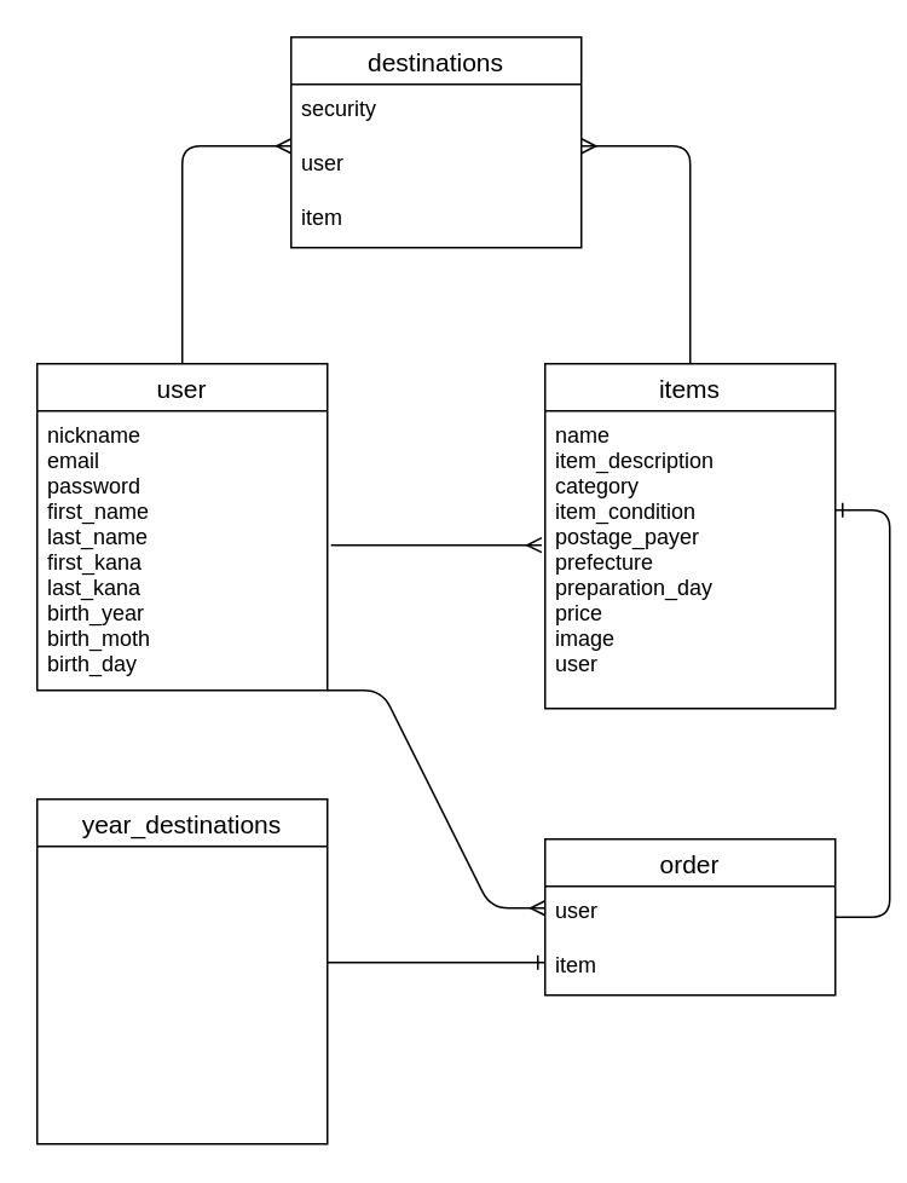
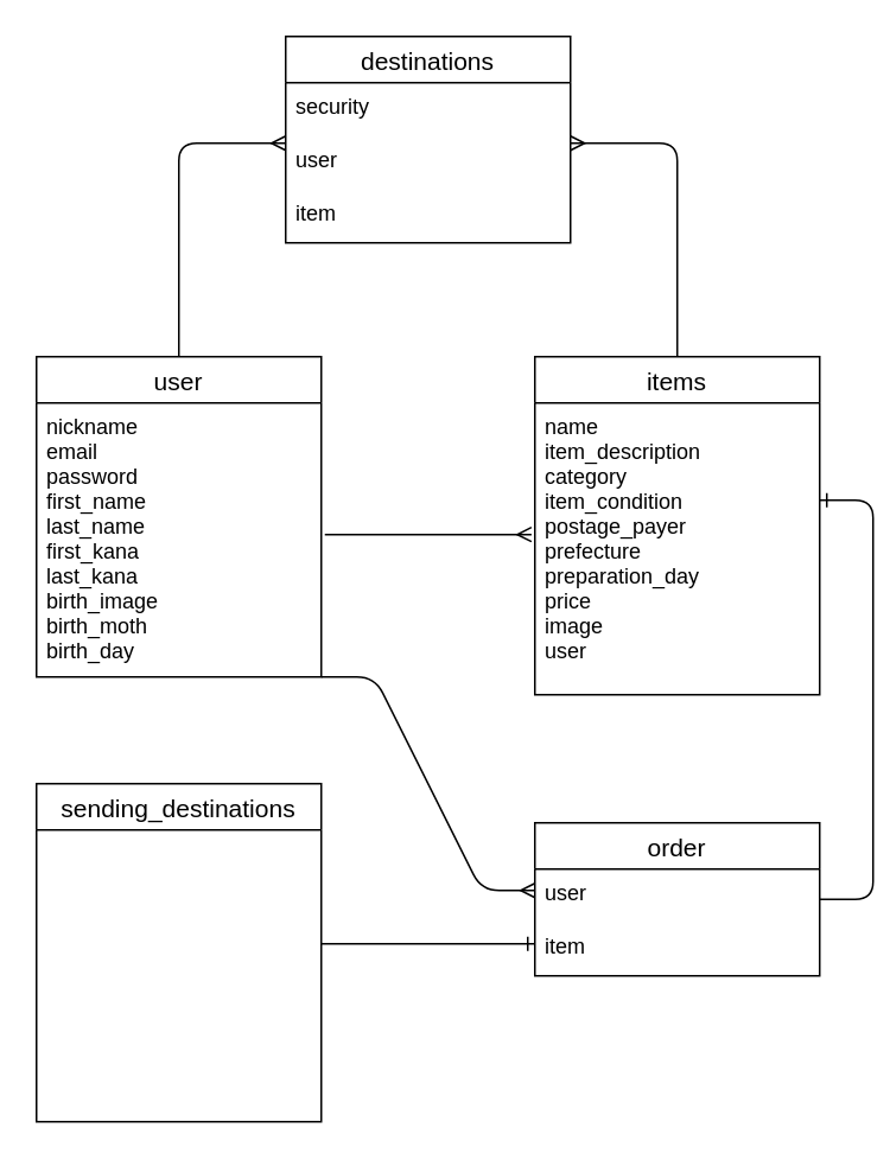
  <mxCell id="0" />
  <mxCell id="1" parent="0" />
  <mxCell id="2" value="user" style="swimlane;fontStyle=0;childLayout=stackLayout;horizontal=1;startSize=26;horizontalStack=0;resizeParent=1;resizeParentMax=0;resizeLast=0;collapsible=1;marginBottom=0;align=center;fontSize=14;" vertex="1" parent="1"><mxGeometry x="20" y="200" width="160" height="180" as="geometry" /></mxCell>
- <mxCell id="3" value="nickname&#10;email&#10;password&#10;first_name&#10;last_name&#10;first_kana&#10;last_kana&#10;birth_year&#10;birth_moth&#10;birth_day" style="text;strokeColor=none;fillColor=none;spacingLeft=4;spacingRight=4;overflow=hidden;rotatable=0;points=[[0,0.5],[1,0.5]];portConstraint=eastwest;fontSize=12;" vertex="1" parent="2"><mxGeometry y="26" width="160" height="154" as="geometry" /></mxCell>
- <mxCell id="4" value="year_destinations " style="swimlane;fontStyle=0;childLayout=stackLayout;horizontal=1;startSize=26;horizontalStack=0;resizeParent=1;resizeParentMax=0;resizeLast=0;collapsible=1;marginBottom=0;align=center;fontSize=14;" vertex="1" parent="1"><mxGeometry x="20" y="440" width="160" height="190" as="geometry" /></mxCell>
+ <mxCell id="3" value="nickname&#10;email&#10;password&#10;first_name&#10;last_name&#10;first_kana&#10;last_kana&#10;birth_image&#10;birth_moth&#10;birth_day" style="text;strokeColor=none;fillColor=none;spacingLeft=4;spacingRight=4;overflow=hidden;rotatable=0;points=[[0,0.5],[1,0.5]];portConstraint=eastwest;fontSize=12;" vertex="1" parent="2"><mxGeometry y="26" width="160" height="154" as="geometry" /></mxCell>
+ <mxCell id="4" value="sending_destinations " style="swimlane;fontStyle=0;childLayout=stackLayout;horizontal=1;startSize=26;horizontalStack=0;resizeParent=1;resizeParentMax=0;resizeLast=0;collapsible=1;marginBottom=0;align=center;fontSize=14;" vertex="1" parent="1"><mxGeometry x="20" y="440" width="160" height="190" as="geometry" /></mxCell>
  <mxCell id="5" value="approval_code&#10;expiration_date&#10;security_code&#10;post_code&#10;prefecture&#10;city&#10;house_number&#10;price_name&#10;phone_number&#10;order " style="text;strokeColor=none;fillColor=none;spacingLeft=4;spacingRight=4;overflow=hidden;rotatable=0;points=[[0,0.5],[1,0.5]];portConstraint=eastwest;fontSize=12;fontColor=#FFFFFF;" vertex="1" parent="4"><mxGeometry y="26" width="160" height="164" as="geometry" /></mxCell>
  <mxCell id="6" value="items" style="swimlane;fontStyle=0;childLayout=stackLayout;horizontal=1;startSize=26;horizontalStack=0;resizeParent=1;resizeParentMax=0;resizeLast=0;collapsible=1;marginBottom=0;align=center;fontSize=14;" vertex="1" parent="1"><mxGeometry x="300" y="200" width="160" height="190" as="geometry" /></mxCell>
  <mxCell id="7" value="name&#10;item_description&#10;category&#10;item_condition&#10;postage_payer&#10;prefecture&#10;preparation_day&#10;price&#10;image&#10;user" style="text;strokeColor=none;fillColor=none;spacingLeft=4;spacingRight=4;overflow=hidden;rotatable=0;points=[[0,0.5],[1,0.5]];portConstraint=eastwest;fontSize=12;" vertex="1" parent="6"><mxGeometry y="26" width="160" height="164" as="geometry" /></mxCell>
  <mxCell id="8" value="destinations" style="swimlane;fontStyle=0;childLayout=stackLayout;horizontal=1;startSize=26;horizontalStack=0;resizeParent=1;resizeParentMax=0;resizeLast=0;collapsible=1;marginBottom=0;align=center;fontSize=14;" vertex="1" parent="1"><mxGeometry x="160" y="20" width="160" height="116" as="geometry" /></mxCell>
  <mxCell id="9" value="security" style="text;strokeColor=none;fillColor=none;spacingLeft=4;spacingRight=4;overflow=hidden;rotatable=0;points=[[0,0.5],[1,0.5]];portConstraint=eastwest;fontSize=12;" vertex="1" parent="8"><mxGeometry y="26" width="160" height="30" as="geometry" /></mxCell>
  <mxCell id="10" value="user" style="text;strokeColor=none;fillColor=none;spacingLeft=4;spacingRight=4;overflow=hidden;rotatable=0;points=[[0,0.5],[1,0.5]];portConstraint=eastwest;fontSize=12;" vertex="1" parent="8"><mxGeometry y="56" width="160" height="30" as="geometry" /></mxCell>
  <mxCell id="11" value="item" style="text;strokeColor=none;fillColor=none;spacingLeft=4;spacingRight=4;overflow=hidden;rotatable=0;points=[[0,0.5],[1,0.5]];portConstraint=eastwest;fontSize=12;" vertex="1" parent="8"><mxGeometry y="86" width="160" height="30" as="geometry" /></mxCell>
  <mxCell id="12" value="order" style="swimlane;fontStyle=0;childLayout=stackLayout;horizontal=1;startSize=26;horizontalStack=0;resizeParent=1;resizeParentMax=0;resizeLast=0;collapsible=1;marginBottom=0;align=center;fontSize=14;" vertex="1" parent="1"><mxGeometry x="300" y="462" width="160" height="86" as="geometry" /></mxCell>
  <mxCell id="13" value="user" style="text;strokeColor=none;fillColor=none;spacingLeft=4;spacingRight=4;overflow=hidden;rotatable=0;points=[[0,0.5],[1,0.5]];portConstraint=eastwest;fontSize=12;" vertex="1" parent="12"><mxGeometry y="26" width="160" height="30" as="geometry" /></mxCell>
  <mxCell id="14" value="item" style="text;strokeColor=none;fillColor=none;spacingLeft=4;spacingRight=4;overflow=hidden;rotatable=0;points=[[0,0.5],[1,0.5]];portConstraint=eastwest;fontSize=12;" vertex="1" parent="12"><mxGeometry y="56" width="160" height="30" as="geometry" /></mxCell>
  <mxCell id="15" value="" style="edgeStyle=orthogonalEdgeStyle;fontSize=12;html=1;endArrow=ERmany;" edge="1" parent="1"><mxGeometry width="100" height="100" relative="1" as="geometry"><mxPoint x="100" y="200" as="sourcePoint" /><mxPoint x="160" y="80" as="targetPoint" /><Array as="points"><mxPoint x="100" y="80" /><mxPoint x="160" y="80" /></Array></mxGeometry></mxCell>
  <mxCell id="16" value="" style="edgeStyle=orthogonalEdgeStyle;fontSize=12;html=1;endArrow=ERmany;" edge="1" parent="1"><mxGeometry width="100" height="100" relative="1" as="geometry"><mxPoint x="380" y="200" as="sourcePoint" /><mxPoint x="320" y="80" as="targetPoint" /><Array as="points"><mxPoint x="380" y="80" /><mxPoint x="320" y="80" /></Array></mxGeometry></mxCell>
  <mxCell id="17" value="" style="fontSize=12;html=1;endArrow=ERmany;entryX=-0.012;entryY=0.451;entryDx=0;entryDy=0;entryPerimeter=0;" edge="1" parent="1" target="7"><mxGeometry width="100" height="100" relative="1" as="geometry"><mxPoint x="182" y="300" as="sourcePoint" /><mxPoint x="300" y="310" as="targetPoint" /></mxGeometry></mxCell>
  <mxCell id="18" value="" style="edgeStyle=entityRelationEdgeStyle;fontSize=12;html=1;endArrow=ERmany;entryX=0;entryY=0.4;entryDx=0;entryDy=0;entryPerimeter=0;" edge="1" parent="1" target="13"><mxGeometry width="100" height="100" relative="1" as="geometry"><mxPoint x="180" y="380" as="sourcePoint" /><mxPoint x="280" y="280" as="targetPoint" /></mxGeometry></mxCell>
  <mxCell id="19" value="" style="edgeStyle=entityRelationEdgeStyle;fontSize=12;html=1;endArrow=ERone;endFill=1;entryX=1;entryY=0.333;entryDx=0;entryDy=0;entryPerimeter=0;" edge="1" parent="1" target="7"><mxGeometry width="100" height="100" relative="1" as="geometry"><mxPoint x="460" y="505" as="sourcePoint" /><mxPoint x="560" y="405" as="targetPoint" /></mxGeometry></mxCell>
  <mxCell id="20" value="" style="fontSize=12;html=1;endArrow=ERone;endFill=1;" edge="1" parent="1"><mxGeometry width="100" height="100" relative="1" as="geometry"><mxPoint x="180" y="530" as="sourcePoint" /><mxPoint x="300" y="530" as="targetPoint" /></mxGeometry></mxCell>
